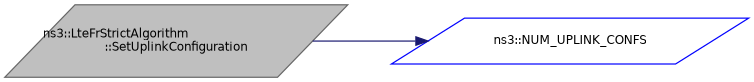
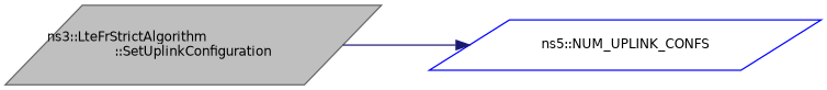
  digraph {
    rankdir=LR
    node [fontname=Helvetica fontsize=10 shape=parallelogram style=filled]
    n1 [color=gray40 fillcolor=grey75 fontcolor=black height=0.2 label="ns3::LteFrStrictAlgorithm\l::SetUplinkConfiguration" width=0.4]
-   n2 [color=blue fillcolor=white height=0.2 label="ns3::NUM_UPLINK_CONFS" width=0.4]
+   n2 [color=blue fillcolor=white height=0.2 label="ns5::NUM_UPLINK_CONFS" width=0.4]
    n1 -> n2 [color=midnightblue fontname=Helvetica fontsize=10 labelfontname=Helvetica labelfontsize=10 style=solid]
  }
